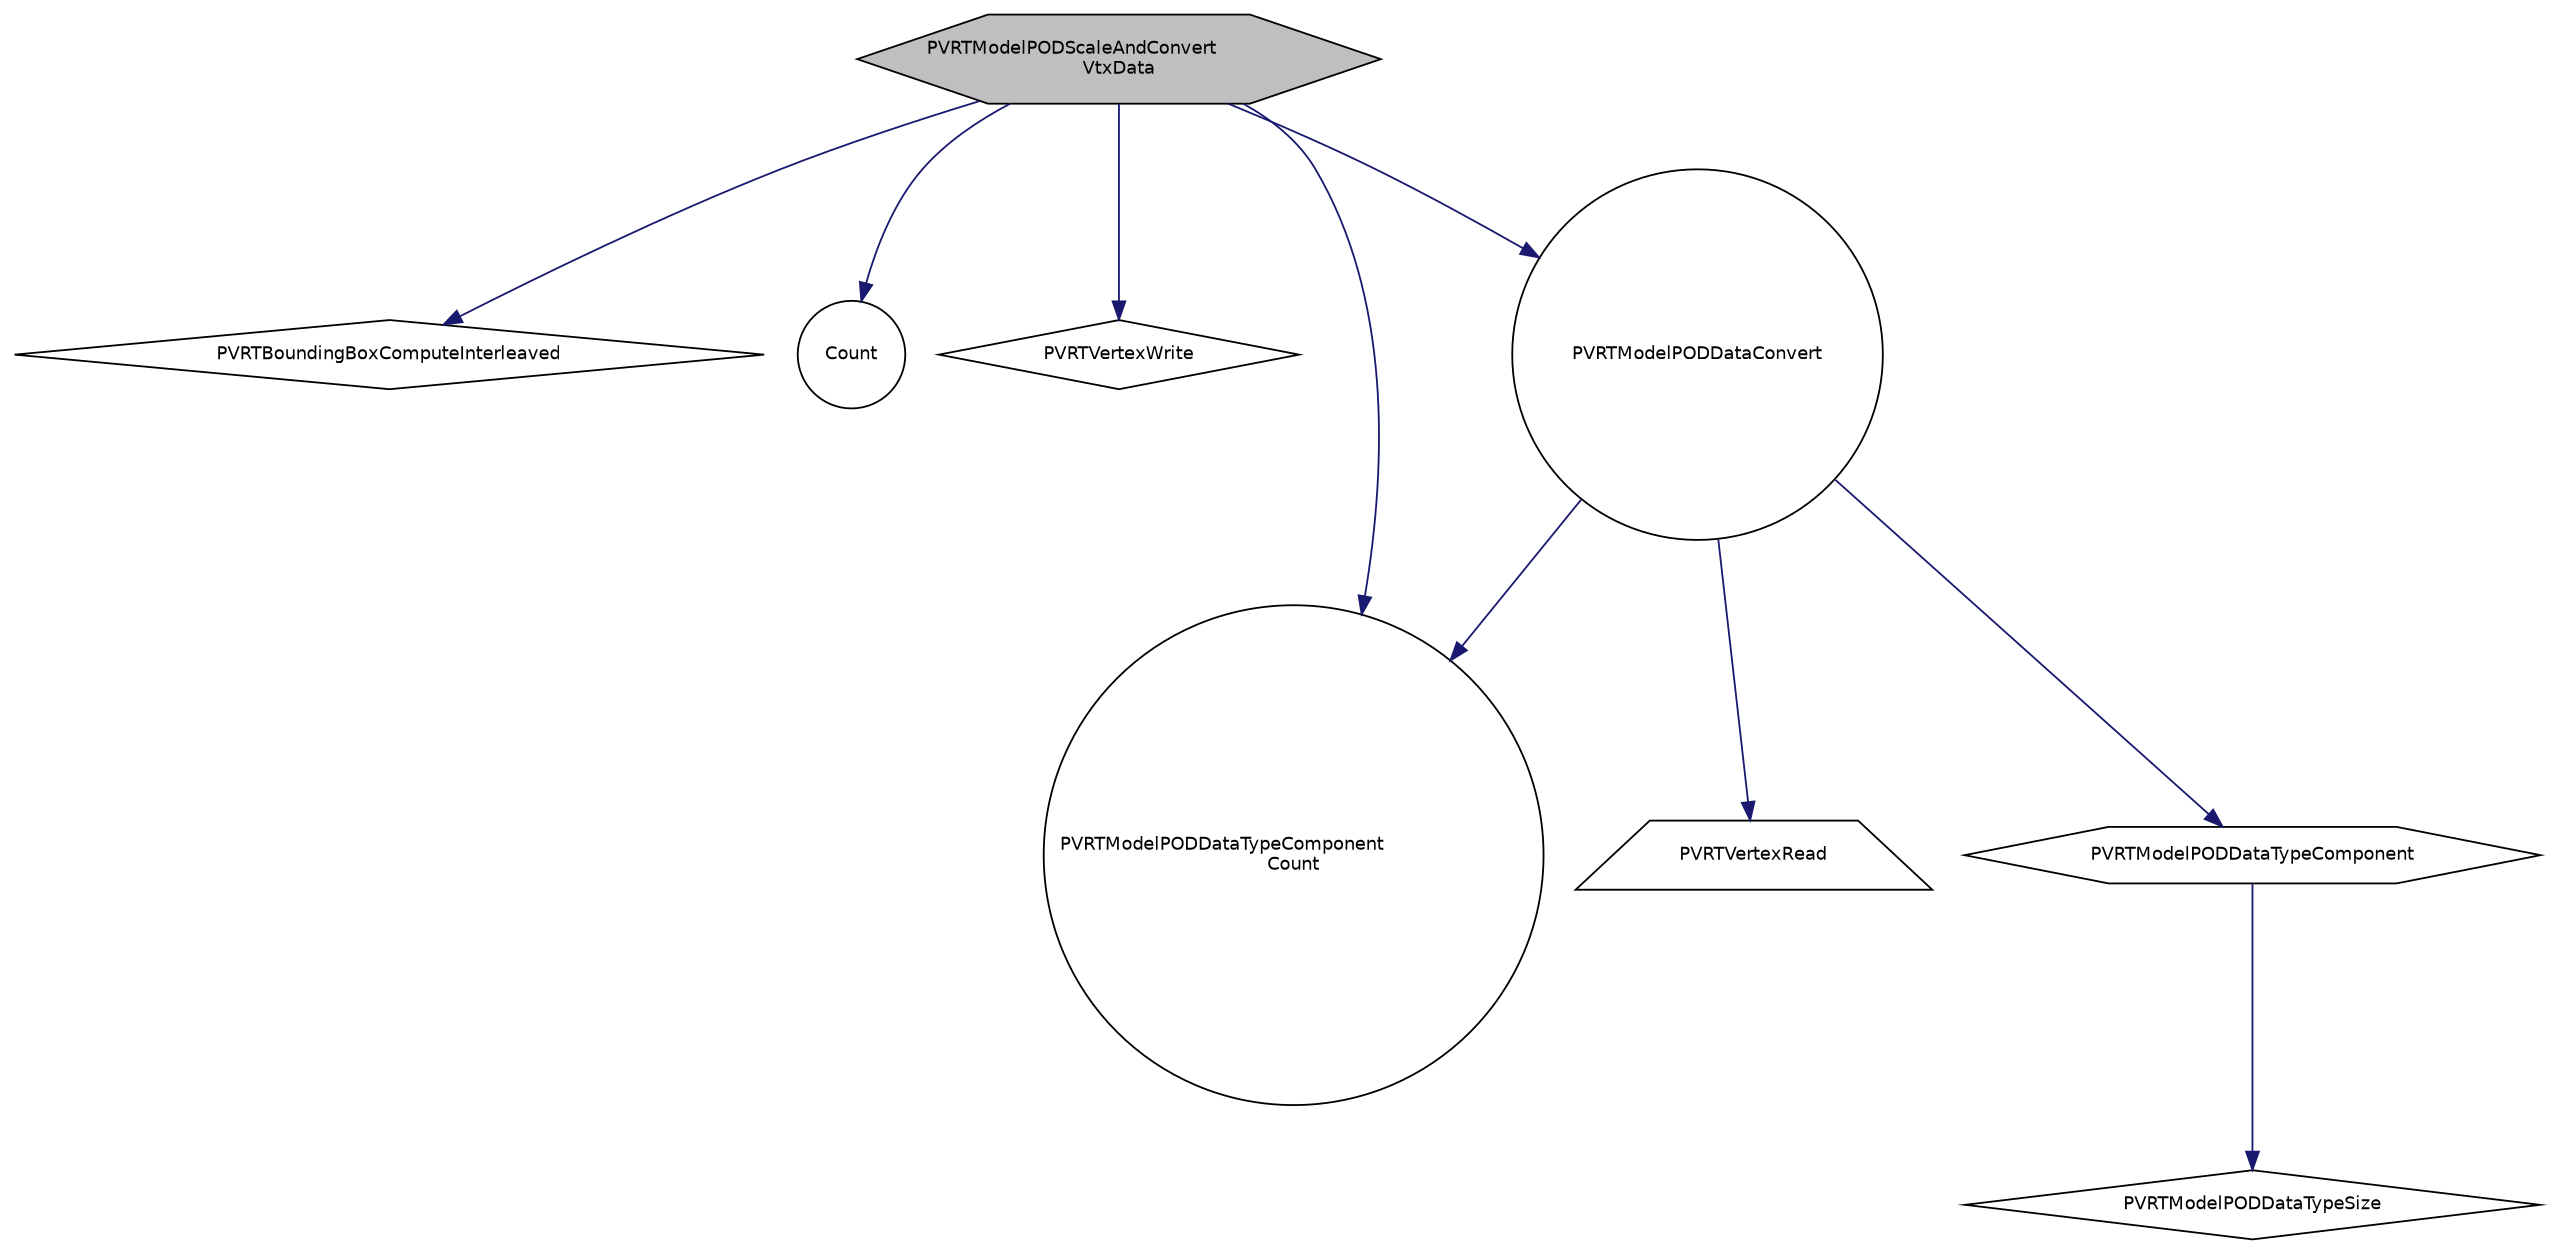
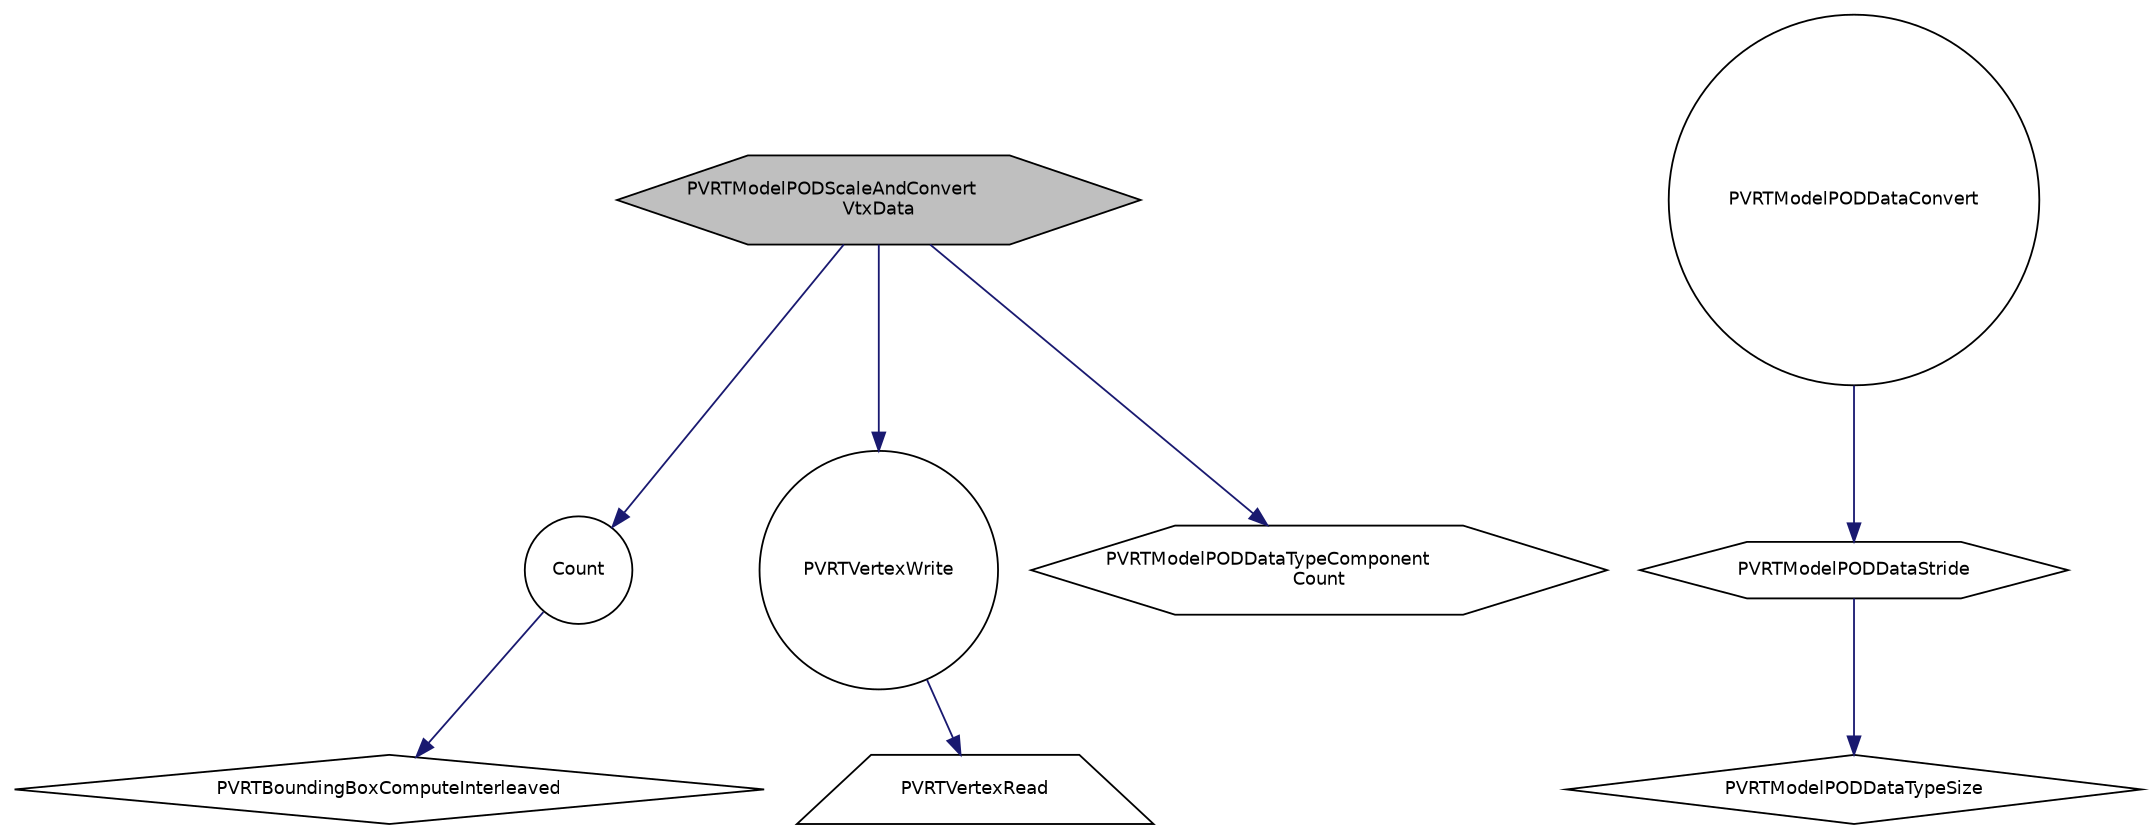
  digraph {
    rankdir=TB
    node [color=black fillcolor=white fontname=Helvetica fontsize=10 shape=circle style=filled]
    edge [color=midnightblue fontname=Helvetica fontsize=10 labelfontname=Helvetica labelfontsize=10 style=solid]
    n1 [fillcolor=grey75 fontcolor=black height=0.2 label="PVRTModelPODScaleAndConvert\lVtxData" shape=hexagon width=0.4]
    n2 [height=0.2 label=PVRTBoundingBoxComputeInterleaved shape=diamond width=0.4]
    n3 [height=0.2 label=Count width=0.4]
-   n4 [height=0.2 label=PVRTVertexWrite shape=diamond width=0.4]
-   n5 [height=0.2 label="PVRTModelPODDataTypeComponent\lCount" width=0.4]
+   n4 [height=0.2 label=PVRTVertexWrite width=0.4]
+   n5 [height=0.2 label="PVRTModelPODDataTypeComponent\lCount" shape=hexagon width=0.4]
    n6 [height=0.2 label=PVRTModelPODDataConvert width=0.4]
    n7 [height=0.2 label=PVRTVertexRead shape=trapezium width=0.4]
-   n8 [height=0.2 label=PVRTModelPODDataTypeComponent shape=hexagon width=0.4]
+   n8 [height=0.2 label=PVRTModelPODDataStride shape=hexagon width=0.4]
    n9 [height=0.2 label=PVRTModelPODDataTypeSize shape=diamond width=0.4]
-   n1 -> n2
+   n3 -> n2
    n1 -> n3
    n1 -> n4
    n1 -> n5
-   n1 -> n6
-   n6 -> n5
-   n6 -> n7
+   n4 -> n7
    n6 -> n8
    n8 -> n9
  }
